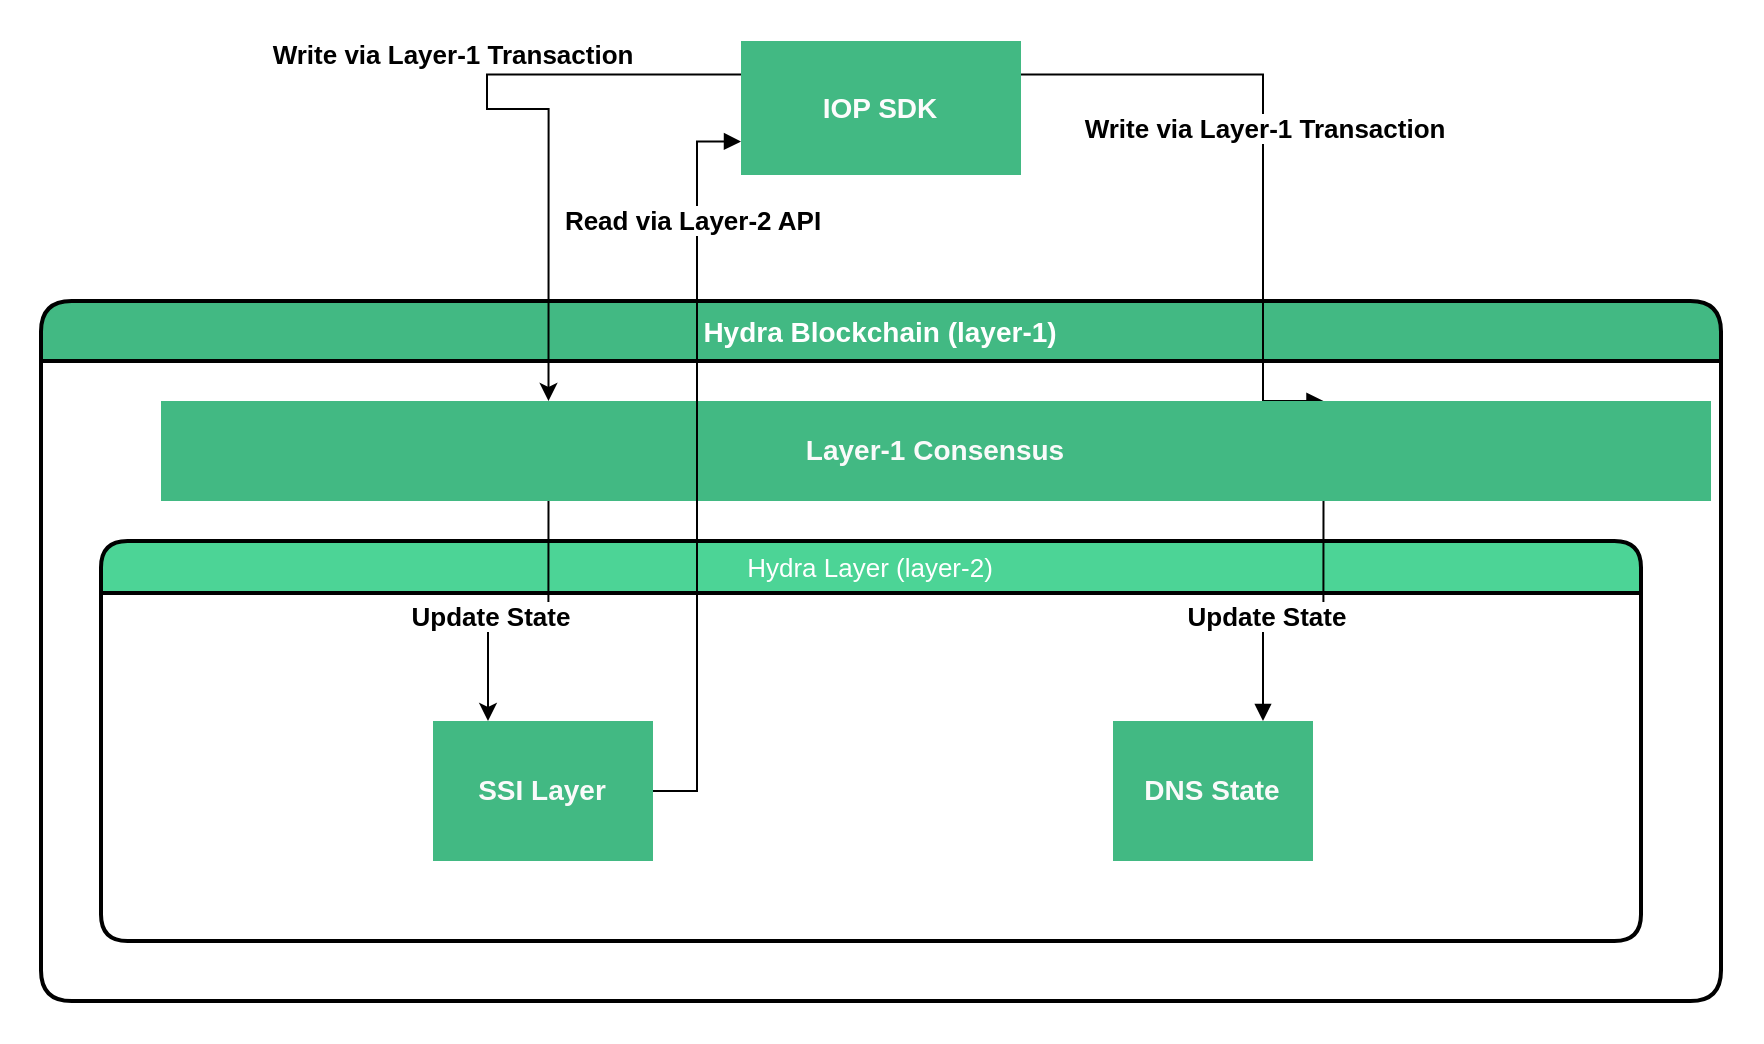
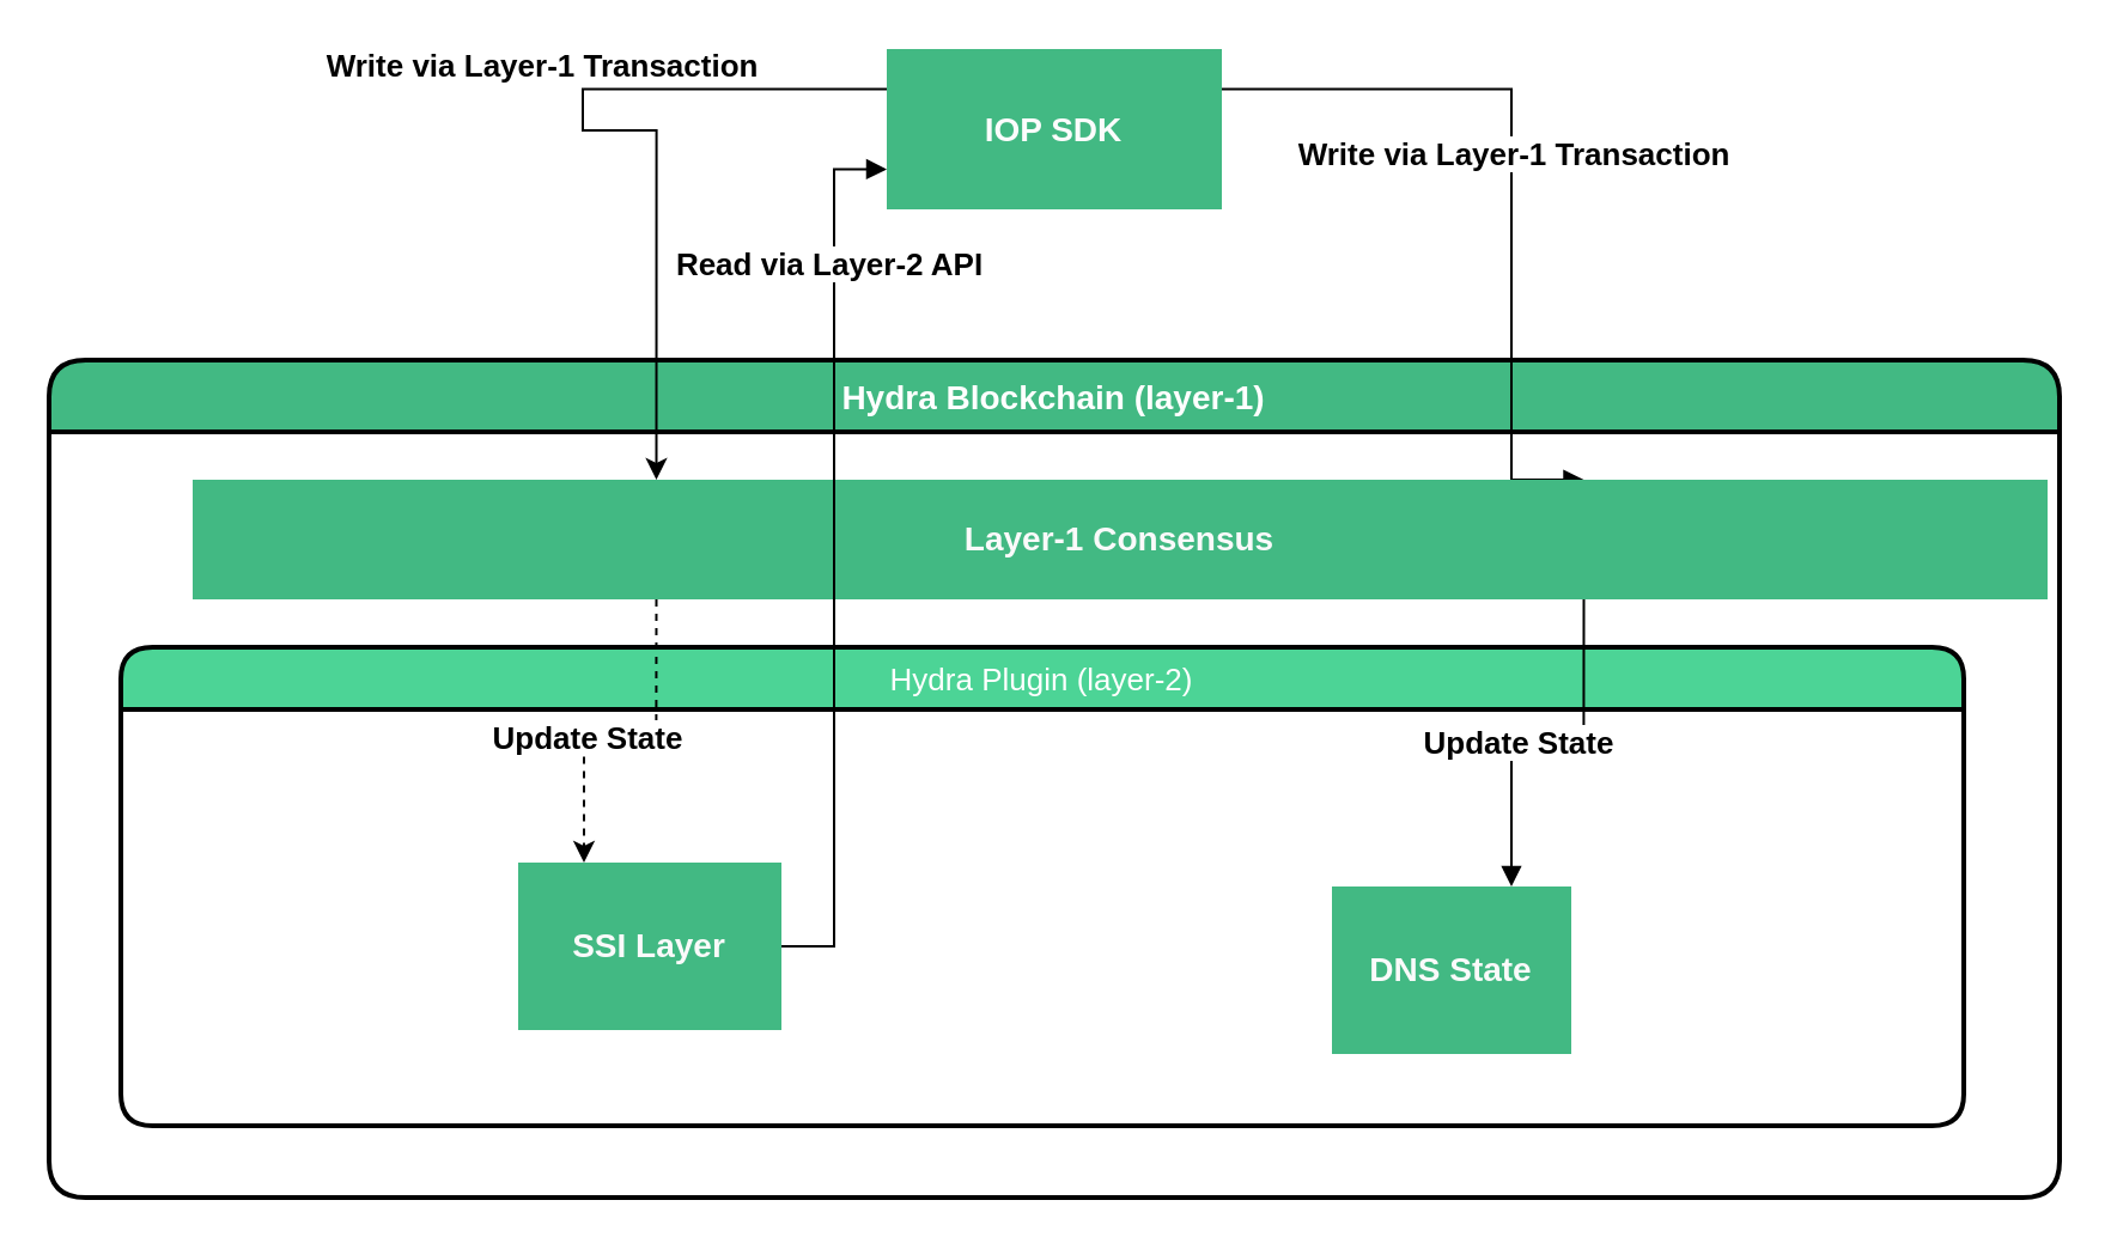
  <mxCell id="0" />
  <mxCell id="1" parent="0" />
  <mxCell id="2" value="Hydra Blockchain (layer-1)" style="swimlane;childLayout=stackLayout;horizontal=1;startSize=30;horizontalStack=0;rounded=1;fontSize=14;fontStyle=1;strokeWidth=2;resizeParent=0;resizeLast=1;shadow=0;dashed=0;align=center;fillColor=#42b983;fontColor=#FFFFFF;swimlaneLine=1;noLabel=0;allowArrows=0;connectable=0;collapsible=0;arcSize=17;dropTarget=0;" vertex="1" parent="1"><mxGeometry x="20" y="150" width="840" height="350" as="geometry"><mxRectangle x="58" y="416" width="84" height="30" as="alternateBounds" /></mxGeometry></mxCell>
- <mxCell id="3" value="Hydra Layer (layer-2)" style="swimlane;childLayout=stackLayout;horizontal=1;startSize=26;horizontalStack=0;rounded=1;fontSize=13;fontStyle=0;strokeWidth=2;resizeParent=0;resizeLast=1;shadow=0;dashed=0;align=center;fontColor=#FFFFFF;swimlaneLine=1;noLabel=0;allowArrows=0;connectable=0;collapsible=0;arcSize=17;dropTarget=0;fillColor=#4CD496;" vertex="1" parent="1"><mxGeometry x="50" y="270" width="770" height="200" as="geometry"><mxRectangle x="58" y="416" width="84" height="30" as="alternateBounds" /></mxGeometry></mxCell>
+ <mxCell id="3" value="Hydra Plugin (layer-2)" style="swimlane;childLayout=stackLayout;horizontal=1;startSize=26;horizontalStack=0;rounded=1;fontSize=13;fontStyle=0;strokeWidth=2;resizeParent=0;resizeLast=1;shadow=0;dashed=0;align=center;fontColor=#FFFFFF;swimlaneLine=1;noLabel=0;allowArrows=0;connectable=0;collapsible=0;arcSize=17;dropTarget=0;fillColor=#4CD496;" vertex="1" parent="1"><mxGeometry x="50" y="270" width="770" height="200" as="geometry"><mxRectangle x="58" y="416" width="84" height="30" as="alternateBounds" /></mxGeometry></mxCell>
  <mxCell id="4" value="SSI Layer" style="whiteSpace=wrap;html=1;align=center;fontColor=#FAFAFA;strokeColor=none;fillColor=#42b983;fontStyle=1;fontSize=14;" vertex="1" parent="1"><mxGeometry x="216" y="360" width="110" height="70" as="geometry" /></mxCell>
- <mxCell id="5" value="DNS State" style="whiteSpace=wrap;html=1;align=center;fontColor=#FAFAFA;strokeColor=none;fillColor=#42b983;fontStyle=1;fontSize=14;" vertex="1" parent="1"><mxGeometry x="556" y="360" width="100" height="70" as="geometry" /></mxCell>
+ <mxCell id="5" value="DNS State" style="whiteSpace=wrap;html=1;align=center;fontColor=#FAFAFA;strokeColor=none;fillColor=#42b983;fontStyle=1;fontSize=14;" vertex="1" parent="1"><mxGeometry x="556" y="370" width="100" height="70" as="geometry" /></mxCell>
  <mxCell id="6" style="edgeStyle=orthogonalEdgeStyle;rounded=0;orthogonalLoop=1;jettySize=auto;html=1;exitX=0;exitY=0.25;exitDx=0;exitDy=0;entryX=0.25;entryY=0;entryDx=0;entryDy=0;" edge="1" parent="1" source="11" target="16"><mxGeometry relative="1" as="geometry"><Array as="points"><mxPoint x="243" y="37" /><mxPoint x="243" y="54" /></Array></mxGeometry></mxCell>
  <mxCell id="7" value="&lt;font style=&quot;font-size: 13px&quot;&gt;&lt;b&gt;Write via Layer-1 Transaction&lt;/b&gt;&lt;/font&gt;" style="edgeLabel;html=1;align=center;verticalAlign=middle;resizable=0;points=[];" vertex="1" connectable="0" parent="6"><mxGeometry x="-0.082" y="34" relative="1" as="geometry"><mxPoint x="-20" y="6.5" as="offset" /></mxGeometry></mxCell>
  <mxCell id="8" style="edgeStyle=orthogonalEdgeStyle;rounded=0;orthogonalLoop=1;jettySize=auto;html=1;exitX=1;exitY=0.25;exitDx=0;exitDy=0;entryX=0.75;entryY=0;entryDx=0;entryDy=0;startArrow=none;startFill=0;endArrow=block;endFill=1;" edge="1" parent="1" source="11" target="16"><mxGeometry relative="1" as="geometry"><Array as="points"><mxPoint x="631" y="37" /></Array></mxGeometry></mxCell>
  <mxCell id="9" value="&lt;span style=&quot;color: rgba(0 , 0 , 0 , 0) ; font-family: monospace ; font-size: 0px ; background-color: rgb(248 , 249 , 250)&quot;&gt;%3CmxGraphModel%3E%3Croot%3E%3CmxCell%20id%3D%220%22%2F%3E%3CmxCell%20id%3D%221%22%20parent%3D%220%22%2F%3E%3CmxCell%20id%3D%222%22%20value%3D%22%26lt%3Bfont%20style%3D%26quot%3Bfont-size%3A%2013px%26quot%3B%26gt%3B%26lt%3Bb%26gt%3BWrite%20via%20Layer-1%20Transaction%26lt%3B%2Fb%26gt%3B%26lt%3B%2Ffont%26gt%3B%22%20style%3D%22edgeLabel%3Bhtml%3D1%3Balign%3Dcenter%3BverticalAlign%3Dmiddle%3Bresizable%3D0%3Bpoints%3D%5B%5D%3B%22%20vertex%3D%221%22%20connectable%3D%220%22%20parent%3D%221%22%3E%3CmxGeometry%20x%3D%22242%22%20y%3D%2239.3%22%20as%3D%22geometry%22%2F%3E%3C%2FmxCell%3E%3C%2Froot%3E%3C%2FmxGraphModel%3E&lt;/span&gt;" style="edgeLabel;html=1;align=center;verticalAlign=middle;resizable=0;points=[];" vertex="1" connectable="0" parent="8"><mxGeometry x="-0.147" y="-32" relative="1" as="geometry"><mxPoint x="33" y="33" as="offset" /></mxGeometry></mxCell>
  <mxCell id="10" value="&lt;b style=&quot;font-size: 13px&quot;&gt;Write via Layer-1 Transaction&lt;/b&gt;" style="edgeLabel;html=1;align=center;verticalAlign=middle;resizable=0;points=[];" vertex="1" connectable="0" parent="8"><mxGeometry x="-0.147" y="-26" relative="1" as="geometry"><mxPoint x="26" y="13.51" as="offset" /></mxGeometry></mxCell>
  <mxCell id="11" value="IOP SDK" style="whiteSpace=wrap;html=1;align=center;fillColor=#42b983;strokeColor=none;fontColor=#FCFCFC;fontSize=14;fontStyle=1" vertex="1" parent="1"><mxGeometry x="370" y="20" width="140" height="67" as="geometry" /></mxCell>
- <mxCell id="12" style="edgeStyle=orthogonalEdgeStyle;rounded=0;orthogonalLoop=1;jettySize=auto;html=1;exitX=0.25;exitY=1;exitDx=0;exitDy=0;entryX=0.25;entryY=0;entryDx=0;entryDy=0;" edge="1" parent="1" source="16" target="4"><mxGeometry relative="1" as="geometry" /></mxCell>
+ <mxCell id="12" style="edgeStyle=orthogonalEdgeStyle;rounded=0;orthogonalLoop=1;jettySize=auto;html=1;exitX=0.25;exitY=1;exitDx=0;exitDy=0;entryX=0.25;entryY=0;entryDx=0;entryDy=0;dashed=1;" edge="1" parent="1" source="16" target="4"><mxGeometry relative="1" as="geometry" /></mxCell>
  <mxCell id="13" value="&lt;b&gt;Update State&lt;/b&gt;" style="edgeLabel;html=1;align=center;verticalAlign=middle;resizable=0;points=[];fontSize=13;" vertex="1" connectable="0" parent="12"><mxGeometry x="0.256" y="1" relative="1" as="geometry"><mxPoint as="offset" /></mxGeometry></mxCell>
  <mxCell id="14" style="edgeStyle=orthogonalEdgeStyle;rounded=0;orthogonalLoop=1;jettySize=auto;html=1;exitX=0.75;exitY=1;exitDx=0;exitDy=0;entryX=0.75;entryY=0;entryDx=0;entryDy=0;startArrow=none;startFill=0;endArrow=block;endFill=1;" edge="1" parent="1" source="16" target="5"><mxGeometry relative="1" as="geometry" /></mxCell>
  <mxCell id="15" value="&lt;b&gt;Update State&lt;/b&gt;" style="edgeLabel;html=1;align=center;verticalAlign=middle;resizable=0;points=[];fontSize=13;" vertex="1" connectable="0" parent="14"><mxGeometry x="0.202" y="2" relative="1" as="geometry"><mxPoint as="offset" /></mxGeometry></mxCell>
  <mxCell id="16" value="Layer-1 Consensus" style="whiteSpace=wrap;html=1;align=center;fontColor=#FAFAFA;strokeColor=none;fillColor=#42b983;fontStyle=1;fontSize=14;" vertex="1" parent="1"><mxGeometry x="80" y="200" width="775" height="50" as="geometry" /></mxCell>
  <mxCell id="17" style="edgeStyle=orthogonalEdgeStyle;rounded=0;orthogonalLoop=1;jettySize=auto;html=1;exitX=0;exitY=0.75;exitDx=0;exitDy=0;entryX=1;entryY=0.5;entryDx=0;entryDy=0;startArrow=block;startFill=1;endArrow=none;endFill=0;" edge="1" parent="1" source="11" target="4"><mxGeometry relative="1" as="geometry" /></mxCell>
  <mxCell id="18" value="Read via Layer-2 API" style="edgeLabel;html=1;align=center;verticalAlign=middle;resizable=0;points=[];fontStyle=1;fontSize=13;" vertex="1" connectable="0" parent="17"><mxGeometry x="-0.655" y="45" relative="1" as="geometry"><mxPoint x="-48" y="-2.3" as="offset" /></mxGeometry></mxCell>
